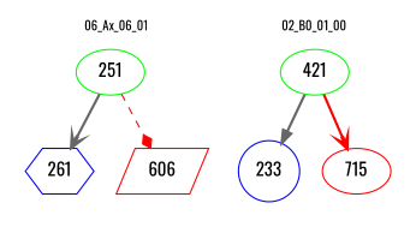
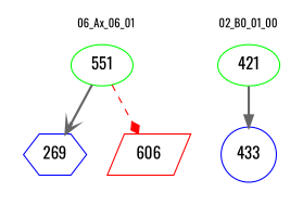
  digraph {
    fontname=Oswald
    node [color=green fontname=Oswald shape=ellipse]
    edge [arrowhead=vee color=gray40 fontname=Oswald style=bold]
-   n1 [label=251]
-   n2 [color=blue label=261 shape=hexagon]
+   n1 [label=551]
+   n2 [color=blue label=269 shape=hexagon]
    n3 [color=red label=606 shape=parallelogram]
    n4 [label=421]
-   n5 [color=blue label=233 shape=circle]
-   n6 [color=red label=715]
+   n5 [color=blue label=433 shape=circle]
    subgraph cluster_1 {
      color=white
      fontsize=10
      label="06_Ax_06_01"
      n1
      n2
      n3
    }
    subgraph cluster_2 {
      color=white
      fontsize=10
      label="02_B0_01_00"
      n4
      n5
-     n6
    }
    n1 -> n2
    n1 -> n3 [arrowhead=diamond color=red style=dashed]
    n4 -> n5 [arrowhead=normal]
-   n4 -> n6 [color=red]
  }
